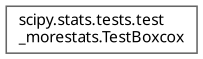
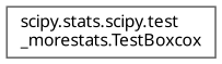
  digraph {
    rankdir=LR
    fontname="Noto Sans"
-   n1 [color=grey40 fillcolor=white fontname="Noto Sans" fontsize=10 height=0.2 label="scipy.stats.tests.test\l_morestats.TestBoxcox" shape=box style=filled width=0.4]
+   n1 [color=grey40 fillcolor=white fontname="Noto Sans" fontsize=10 height=0.2 label="scipy.stats.scipy.test\l_morestats.TestBoxcox" shape=box style=filled width=0.4]
  }
